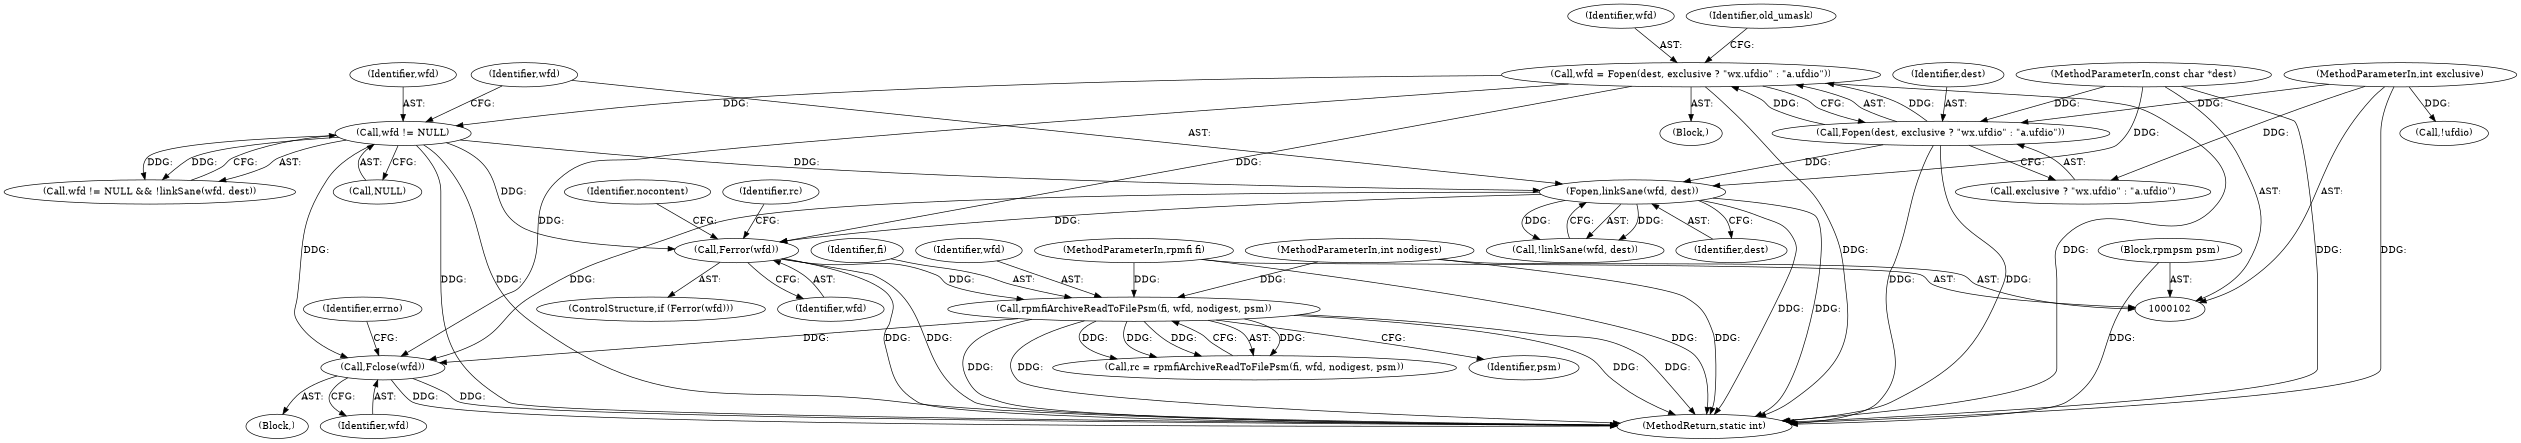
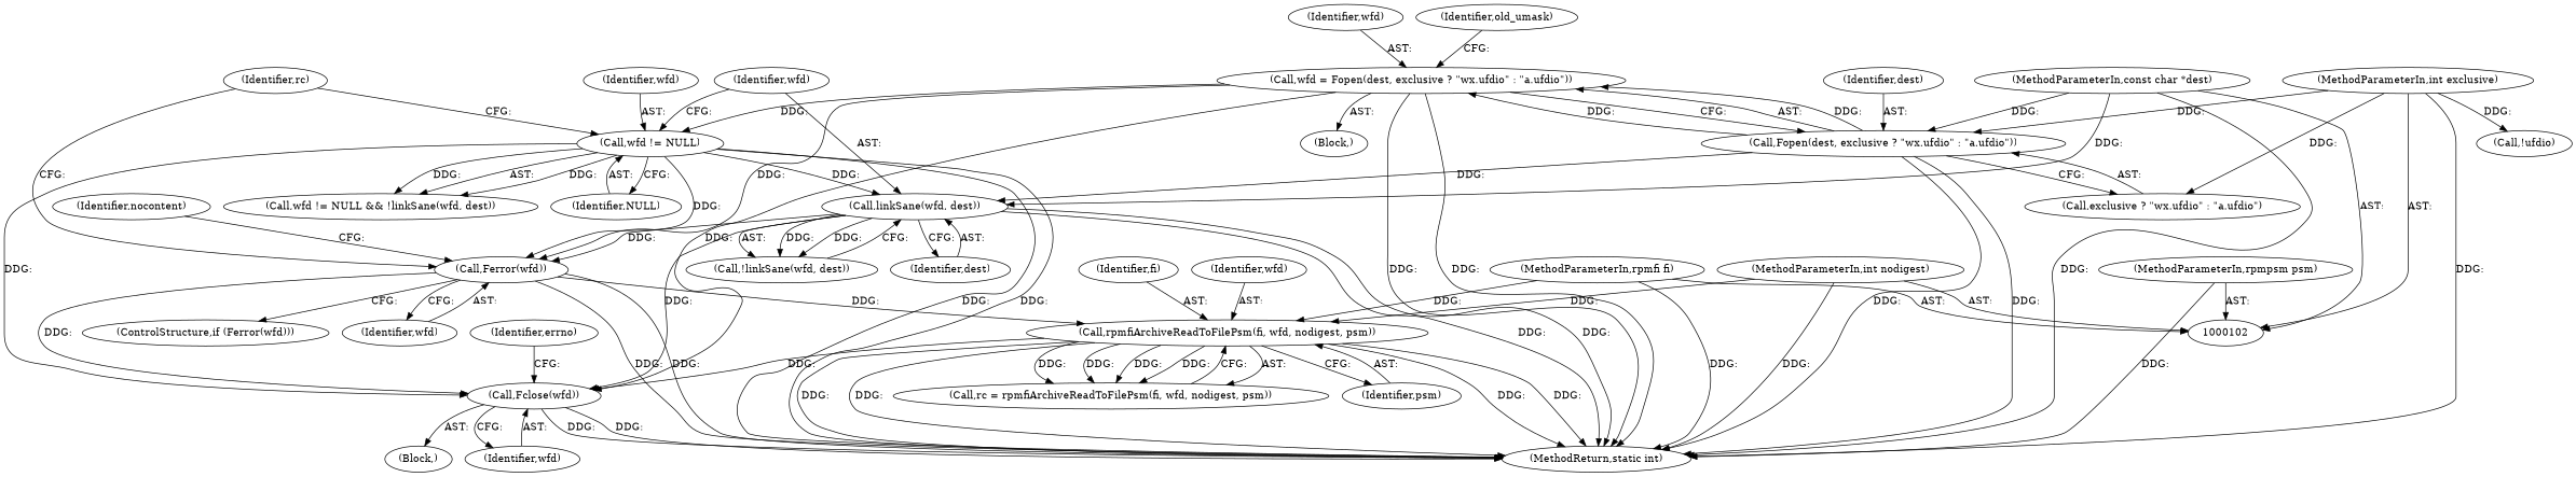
  digraph {
    n1 [label="(Call,Fclose(wfd))"]
    n2 [label="(Identifier,wfd)"]
    n3 [label="(MethodReturn,static int)"]
    n4 [label="(Block,)"]
    n5 [label="(Call,wfd = Fopen(dest, exclusive ? \"wx.ufdio\" : \"a.ufdio\"))"]
    n6 [label="(Call,Fopen(dest, exclusive ? \"wx.ufdio\" : \"a.ufdio\"))"]
    n7 [label="(Call,wfd != NULL)"]
    n8 [label="(Call,Ferror(wfd))"]
    n9 [label="(Block,)"]
-   n10 [label="(Fopen,linkSane(wfd, dest))"]
+   n10 [label="(Call,linkSane(wfd, dest))"]
    n11 [label="(Call,exclusive ? \"wx.ufdio\" : \"a.ufdio\")"]
    n12 [label="(Call,wfd != NULL && !linkSane(wfd, dest))"]
-   n13 [label="(Call,NULL)"]
+   n13 [label="(Identifier,NULL)"]
    n14 [label="(Call,rpmfiArchiveReadToFilePsm(fi, wfd, nodigest, psm))"]
    n15 [label="(ControlStructure,if (Ferror(wfd)))"]
    n16 [label="(Identifier,wfd)"]
    n17 [label="(Call,!linkSane(wfd, dest))"]
    n18 [label="(Identifier,dest)"]
    n19 [label="(MethodParameterIn,const char *dest)"]
    1000102
    n21 [label="(MethodParameterIn,int exclusive)"]
    n22 [label="(Call,!ufdio)"]
    n23 [label="(Call,rc = rpmfiArchiveReadToFilePsm(fi, wfd, nodigest, psm))"]
    n24 [label="(Identifier,psm)"]
    n25 [label="(MethodParameterIn,rpmfi fi)"]
    n26 [label="(MethodParameterIn,int nodigest)"]
-   n27 [label="(Block,rpmpsm psm)"]
+   n27 [label="(MethodParameterIn,rpmpsm psm)"]
    n28 [label="(Identifier,errno)"]
    n29 [label="(Identifier,dest)"]
    n30 [label="(Identifier,wfd)"]
    n31 [label="(Identifier,wfd)"]
    n32 [label="(Identifier,old_umask)"]
    n33 [label="(Identifier,wfd)"]
    n34 [label="(Identifier,wfd)"]
    n35 [label="(Identifier,fi)"]
    n36 [label="(Identifier,nocontent)"]
    n37 [label="(Identifier,rc)"]
    n1 -> n2 [label="CFG: "]
    n1 -> n3 [label="DDG: "]
    n1 -> n3 [label="DDG: "]
    n1 -> n4 [label="AST: "]
    n2 -> n1 [label="AST: "]
    n5 -> n1 [label="DDG: "]
    n5 -> n3 [label="DDG: "]
    n5 -> n3 [label="DDG: "]
    n5 -> n6 [label="CFG: "]
    n5 -> n7 [label="DDG: "]
    n5 -> n8 [label="DDG: "]
    n5 -> n9 [label="AST: "]
    n6 -> n3 [label="DDG: "]
    n6 -> n3 [label="DDG: "]
    n6 -> n5 [label="AST: "]
    n6 -> n5 [label="DDG: "]
    n6 -> n5 [label="DDG: "]
    n6 -> n10 [label="DDG: "]
    n6 -> n11 [label="CFG: "]
    n7 -> n1 [label="DDG: "]
    n7 -> n3 [label="DDG: "]
    n7 -> n3 [label="DDG: "]
    n7 -> n8 [label="DDG: "]
    n7 -> n10 [label="DDG: "]
    n7 -> n12 [label="AST: "]
    n7 -> n12 [label="DDG: "]
    n7 -> n12 [label="DDG: "]
    n7 -> n13 [label="CFG: "]
+   n8 -> n1 [label="DDG: "]
    n8 -> n3 [label="DDG: "]
    n8 -> n3 [label="DDG: "]
    n8 -> n14 [label="DDG: "]
-   n8 -> n15 [label="AST: "]
+   n8 -> n15 [label="CFG: "]
    n8 -> n16 [label="CFG: "]
    n10 -> n1 [label="DDG: "]
    n10 -> n3 [label="DDG: "]
    n10 -> n3 [label="DDG: "]
    n10 -> n8 [label="DDG: "]
    n10 -> n17 [label="AST: "]
    n10 -> n17 [label="DDG: "]
    n10 -> n17 [label="DDG: "]
    n10 -> n18 [label="CFG: "]
    n11 -> n6 [label="AST: "]
-   n12 -> n7 [label="CFG: "]
+   n37 -> n7 [label="CFG: "]
    n13 -> n7 [label="AST: "]
    n14 -> n1 [label="DDG: "]
    n14 -> n3 [label="DDG: "]
    n14 -> n3 [label="DDG: "]
    n14 -> n3 [label="DDG: "]
    n14 -> n3 [label="DDG: "]
    n14 -> n23 [label="AST: "]
    n14 -> n23 [label="DDG: "]
    n14 -> n23 [label="DDG: "]
    n14 -> n23 [label="DDG: "]
    n14 -> n23 [label="DDG: "]
    n14 -> n24 [label="CFG: "]
    n16 -> n8 [label="AST: "]
    n17 -> n10 [label="CFG: "]
    n18 -> n10 [label="AST: "]
    n19 -> n3 [label="DDG: "]
    n19 -> n6 [label="DDG: "]
    n19 -> n10 [label="DDG: "]
    n19 -> 1000102 [label="AST: "]
    n21 -> n3 [label="DDG: "]
    n21 -> n6 [label="DDG: "]
    n21 -> n11 [label="DDG: "]
    n21 -> 1000102 [label="AST: "]
    n21 -> n22 [label="DDG: "]
    n23 -> n14 [label="CFG: "]
+   n24 -> n14 [label="AST: "]
    n25 -> n3 [label="DDG: "]
    n25 -> n14 [label="DDG: "]
    n25 -> 1000102 [label="AST: "]
    n26 -> n3 [label="DDG: "]
    n26 -> n14 [label="DDG: "]
    n26 -> 1000102 [label="AST: "]
    n27 -> n3 [label="DDG: "]
    n27 -> 1000102 [label="AST: "]
    n28 -> n1 [label="CFG: "]
    n29 -> n6 [label="AST: "]
    n30 -> n7 [label="CFG: "]
    n30 -> n10 [label="AST: "]
    n31 -> n5 [label="AST: "]
    n32 -> n5 [label="CFG: "]
    n33 -> n14 [label="AST: "]
    n34 -> n7 [label="AST: "]
    n35 -> n14 [label="AST: "]
    n36 -> n8 [label="CFG: "]
    n37 -> n8 [label="CFG: "]
  }
